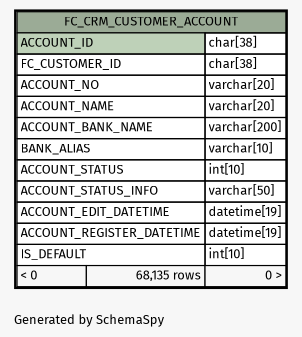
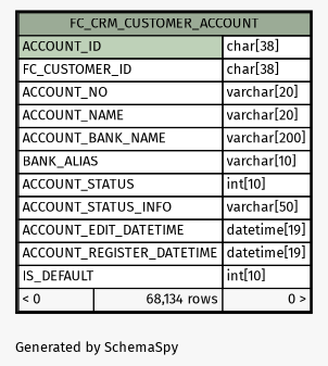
  digraph {
    bgcolor="#f7f7f7"
    fontname="Fira Sans"
    fontsize=11
    label="\nGenerated by SchemaSpy"
    labeljust=l
    nodesep=0.18
    rankdir=RL
    ranksep=0.46
-   n1 [fontname="Fira Sans" fontsize=11 label=<     <TABLE BORDER="2" CELLBORDER="1" CELLSPACING="0" BGCOLOR="#ffffff">       <TR><TD COLSPAN="3" BGCOLOR="#9bab96" ALIGN="CENTER">FC_CRM_CUSTOMER_ACCOUNT</TD></TR>       <TR><TD PORT="ACCOUNT_ID" COLSPAN="2" BGCOLOR="#bed1b8" ALIGN="LEFT">ACCOUNT_ID</TD><TD PORT="ACCOUNT_ID.type" ALIGN="LEFT">char[38]</TD></TR>       <TR><TD PORT="FC_CUSTOMER_ID" COLSPAN="2" ALIGN="LEFT">FC_CUSTOMER_ID</TD><TD PORT="FC_CUSTOMER_ID.type" ALIGN="LEFT">char[38]</TD></TR>       <TR><TD PORT="ACCOUNT_NO" COLSPAN="2" ALIGN="LEFT">ACCOUNT_NO</TD><TD PORT="ACCOUNT_NO.type" ALIGN="LEFT">varchar[20]</TD></TR>       <TR><TD PORT="ACCOUNT_NAME" COLSPAN="2" ALIGN="LEFT">ACCOUNT_NAME</TD><TD PORT="ACCOUNT_NAME.type" ALIGN="LEFT">varchar[20]</TD></TR>       <TR><TD PORT="ACCOUNT_BANK_NAME" COLSPAN="2" ALIGN="LEFT">ACCOUNT_BANK_NAME</TD><TD PORT="ACCOUNT_BANK_NAME.type" ALIGN="LEFT">varchar[200]</TD></TR>       <TR><TD PORT="BANK_ALIAS" COLSPAN="2" ALIGN="LEFT">BANK_ALIAS</TD><TD PORT="BANK_ALIAS.type" ALIGN="LEFT">varchar[10]</TD></TR>       <TR><TD PORT="ACCOUNT_STATUS" COLSPAN="2" ALIGN="LEFT">ACCOUNT_STATUS</TD><TD PORT="ACCOUNT_STATUS.type" ALIGN="LEFT">int[10]</TD></TR>       <TR><TD PORT="ACCOUNT_STATUS_INFO" COLSPAN="2" ALIGN="LEFT">ACCOUNT_STATUS_INFO</TD><TD PORT="ACCOUNT_STATUS_INFO.type" ALIGN="LEFT">varchar[50]</TD></TR>       <TR><TD PORT="ACCOUNT_EDIT_DATETIME" COLSPAN="2" ALIGN="LEFT">ACCOUNT_EDIT_DATETIME</TD><TD PORT="ACCOUNT_EDIT_DATETIME.type" ALIGN="LEFT">datetime[19]</TD></TR>       <TR><TD PORT="ACCOUNT_REGISTER_DATETIME" COLSPAN="2" ALIGN="LEFT">ACCOUNT_REGISTER_DATETIME</TD><TD PORT="ACCOUNT_REGISTER_DATETIME.type" ALIGN="LEFT">datetime[19]</TD></TR>       <TR><TD PORT="IS_DEFAULT" COLSPAN="2" ALIGN="LEFT">IS_DEFAULT</TD><TD PORT="IS_DEFAULT.type" ALIGN="LEFT">int[10]</TD></TR>       <TR><TD ALIGN="LEFT" BGCOLOR="#f7f7f7">&lt; 0</TD><TD ALIGN="RIGHT" BGCOLOR="#f7f7f7">68,135 rows</TD><TD ALIGN="RIGHT" BGCOLOR="#f7f7f7">0 &gt;</TD></TR>     </TABLE>> shape=plaintext]
+   n1 [fontname="Fira Sans" fontsize=11 label=<     <TABLE BORDER="2" CELLBORDER="1" CELLSPACING="0" BGCOLOR="#ffffff">       <TR><TD COLSPAN="3" BGCOLOR="#9bab96" ALIGN="CENTER">FC_CRM_CUSTOMER_ACCOUNT</TD></TR>       <TR><TD PORT="ACCOUNT_ID" COLSPAN="2" BGCOLOR="#bed1b8" ALIGN="LEFT">ACCOUNT_ID</TD><TD PORT="ACCOUNT_ID.type" ALIGN="LEFT">char[38]</TD></TR>       <TR><TD PORT="FC_CUSTOMER_ID" COLSPAN="2" ALIGN="LEFT">FC_CUSTOMER_ID</TD><TD PORT="FC_CUSTOMER_ID.type" ALIGN="LEFT">char[38]</TD></TR>       <TR><TD PORT="ACCOUNT_NO" COLSPAN="2" ALIGN="LEFT">ACCOUNT_NO</TD><TD PORT="ACCOUNT_NO.type" ALIGN="LEFT">varchar[20]</TD></TR>       <TR><TD PORT="ACCOUNT_NAME" COLSPAN="2" ALIGN="LEFT">ACCOUNT_NAME</TD><TD PORT="ACCOUNT_NAME.type" ALIGN="LEFT">varchar[20]</TD></TR>       <TR><TD PORT="ACCOUNT_BANK_NAME" COLSPAN="2" ALIGN="LEFT">ACCOUNT_BANK_NAME</TD><TD PORT="ACCOUNT_BANK_NAME.type" ALIGN="LEFT">varchar[200]</TD></TR>       <TR><TD PORT="BANK_ALIAS" COLSPAN="2" ALIGN="LEFT">BANK_ALIAS</TD><TD PORT="BANK_ALIAS.type" ALIGN="LEFT">varchar[10]</TD></TR>       <TR><TD PORT="ACCOUNT_STATUS" COLSPAN="2" ALIGN="LEFT">ACCOUNT_STATUS</TD><TD PORT="ACCOUNT_STATUS.type" ALIGN="LEFT">int[10]</TD></TR>       <TR><TD PORT="ACCOUNT_STATUS_INFO" COLSPAN="2" ALIGN="LEFT">ACCOUNT_STATUS_INFO</TD><TD PORT="ACCOUNT_STATUS_INFO.type" ALIGN="LEFT">varchar[50]</TD></TR>       <TR><TD PORT="ACCOUNT_EDIT_DATETIME" COLSPAN="2" ALIGN="LEFT">ACCOUNT_EDIT_DATETIME</TD><TD PORT="ACCOUNT_EDIT_DATETIME.type" ALIGN="LEFT">datetime[19]</TD></TR>       <TR><TD PORT="ACCOUNT_REGISTER_DATETIME" COLSPAN="2" ALIGN="LEFT">ACCOUNT_REGISTER_DATETIME</TD><TD PORT="ACCOUNT_REGISTER_DATETIME.type" ALIGN="LEFT">datetime[19]</TD></TR>       <TR><TD PORT="IS_DEFAULT" COLSPAN="2" ALIGN="LEFT">IS_DEFAULT</TD><TD PORT="IS_DEFAULT.type" ALIGN="LEFT">int[10]</TD></TR>       <TR><TD ALIGN="LEFT" BGCOLOR="#f7f7f7">&lt; 0</TD><TD ALIGN="RIGHT" BGCOLOR="#f7f7f7">68,134 rows</TD><TD ALIGN="RIGHT" BGCOLOR="#f7f7f7">0 &gt;</TD></TR>     </TABLE>> shape=plaintext]
  }
